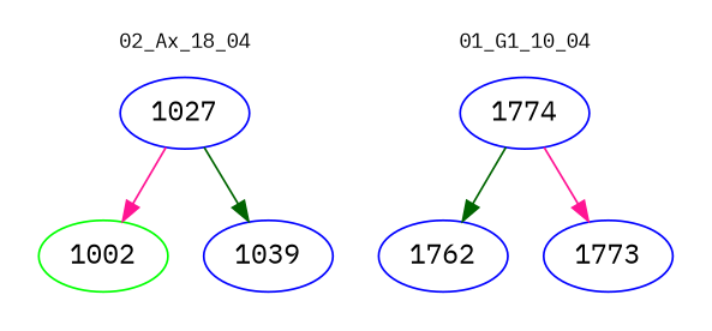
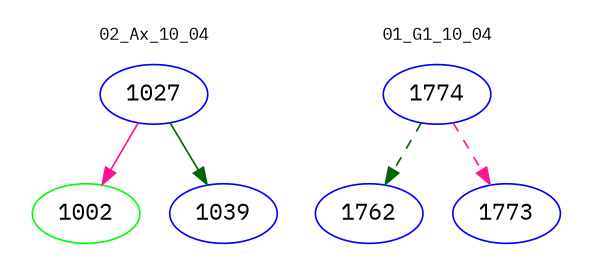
  digraph {
    fontname="IBM Plex Mono"
    node [color=blue fontname="IBM Plex Mono"]
    edge [color=deeppink fontname="IBM Plex Mono" style=solid]
    n1 [label=1027]
    n2 [color=green label=1002]
    n3 [label=1039]
    n4 [label=1774]
    n5 [label=1762]
    n6 [label=1773]
    subgraph cluster_1 {
      color=white
      fontsize=10
-     label="02_Ax_18_04"
+     label="02_Ax_10_04"
      n1
      n2
      n3
    }
    subgraph cluster_2 {
      color=white
      fontsize=10
      label="01_G1_10_04"
      n4
      n5
      n6
    }
    n1 -> n2
    n1 -> n3 [color=darkgreen]
-   n4 -> n5 [color=darkgreen]
-   n4 -> n6
+   n4 -> n5 [color=darkgreen style=dashed]
+   n4 -> n6 [style=dashed]
  }
